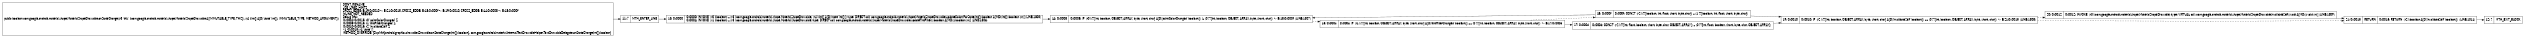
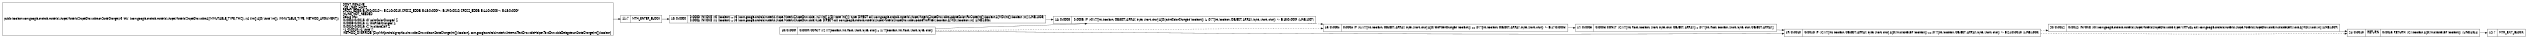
  digraph {
    fontname=Lato
    rankdir=LR
    node [fontname=Lato shape=record]
    edge [fontname=Lato]
-   n1 [label="{11\:\ ?|MTH_ENTER_LINE\l}"]
+   n1 [label="{11\:\ ?|MTH_ENTER_BLOCK\l}"]
    n2 [label="{13\:\ 0x0000|0x0000: INVOKE  (r0 I:boolean) = (r3 I:com.google.android.material.shape.MaterialShapeDrawable), (r4 I:int[] A[D('state' int[])]) type: DIRECT call: com.google.android.material.shape.MaterialShapeDrawable.updateColorsForState(int[]):boolean A[MD:(int[]):boolean (m)] (LINE:1305)\l0x0004: INVOKE  (r1 I:boolean) = (r3 I:com.google.android.material.shape.MaterialShapeDrawable) type: DIRECT call: com.google.android.material.shape.MaterialShapeDrawable.updateTintFilter():boolean A[MD:():boolean (m)] (LINE:1306)\l}"]
    n3 [label="{14\:\ 0x0008|0x0008: IF  (r0 I:??[int, boolean, OBJECT, ARRAY, byte, short, char] A[D('paintColorChanged' boolean)]) != (0 ??[int, boolean, OBJECT, ARRAY, byte, short, char])  \-\> B:18:0x000f  (LINE:1307)\l}"]
    n4 [label="{15\:\ 0x000a|0x000a: IF  (r1 I:??[int, boolean, OBJECT, ARRAY, byte, short, char] A[D('tintFilterChanged' boolean)]) == (0 ??[int, boolean, OBJECT, ARRAY, byte, short, char])  \-\> B:17:0x000d \l}"]
    n5 [label="{18\:\ 0x000f|0x000f: CONST  (r2 I:??[boolean, int, float, short, byte, char]) = (1 ??[boolean, int, float, short, byte, char]) \l}"]
    n6 [label="{17\:\ 0x000d|0x000d: CONST  (r2 I:??[int, float, boolean, short, byte, char, OBJECT, ARRAY]) = (0 ??[int, float, boolean, short, byte, char, OBJECT, ARRAY]) \l}"]
    n7 [label="{19\:\ 0x0010|0x0010: IF  (r2 I:??[int, boolean, OBJECT, ARRAY, byte, short, char] A[D('invalidateSelf' boolean)]) == (0 ??[int, boolean, OBJECT, ARRAY, byte, short, char])  \-\> B:21:0x0015  (LINE:1308)\l}"]
    n8 [label="{20\:\ 0x0012|0x0012: INVOKE  (r3 I:com.google.android.material.shape.MaterialShapeDrawable) type: VIRTUAL call: com.google.android.material.shape.MaterialShapeDrawable.invalidateSelf():void A[MD:():void (m)] (LINE:1309)\l}"]
    n9 [label="{21\:\ 0x0015|RETURN\l|0x0015: RETURN  (r2 I:boolean A[D('invalidateSelf' boolean)])  (LINE:1311)\l}"]
    n10 [label="{12\:\ ?|MTH_EXIT_BLOCK\l}"]
    n11 [label="{public boolean com.google.android.material.shape.MaterialShapeDrawable.onStateChange((r3 'this' I:com.google.android.material.shape.MaterialShapeDrawable A[IMMUTABLE_TYPE, THIS]), (r4 I:int[] A[D('state' int[]), IMMUTABLE_TYPE, METHOD_ARGUMENT]))  | DONT_RENAME\lUSE_LINES_HINTS\lCROSS_EDGE: B:19:0x0010 \-\> B:21:0x0015, CROSS_EDGE: B:18:0x000f \-\> B:19:0x0010, CROSS_EDGE: B:14:0x0008 \-\> B:18:0x000f\lINLINE_NOT_NEEDED\lDebug Info:\l  0x0004\-0x0015: r0 'paintColorChanged' Z\l  0x0008\-0x0015: r1 'tintFilterChanged' Z\l  0x0010\-0x0015: r2 'invalidateSelf' Z\l  \-1 \-0x0015: r4 'state' [I\lMETHOD_OVERRIDE: [ClspMth\{android.graphics.drawable.Drawable.onStateChange(int[]):boolean\}, com.google.android.material.internal.TextDrawableHelper.TextDrawableDelegate.onStateChange(int[]):boolean]\l}"]
    n1 -> n2
    n2 -> n3
    n3 -> n4 [style=dashed]
-   n4 -> n5 [style=dashed]
+   n5 -> n4 [style=dashed]
    n4 -> n6
    n5 -> n3
    n5 -> n7
    n6 -> n7
    n7 -> n8 [style=dashed]
    n7 -> n9 [style=dashed]
    n8 -> n9
    n9 -> n10
    n11 -> n1
  }
